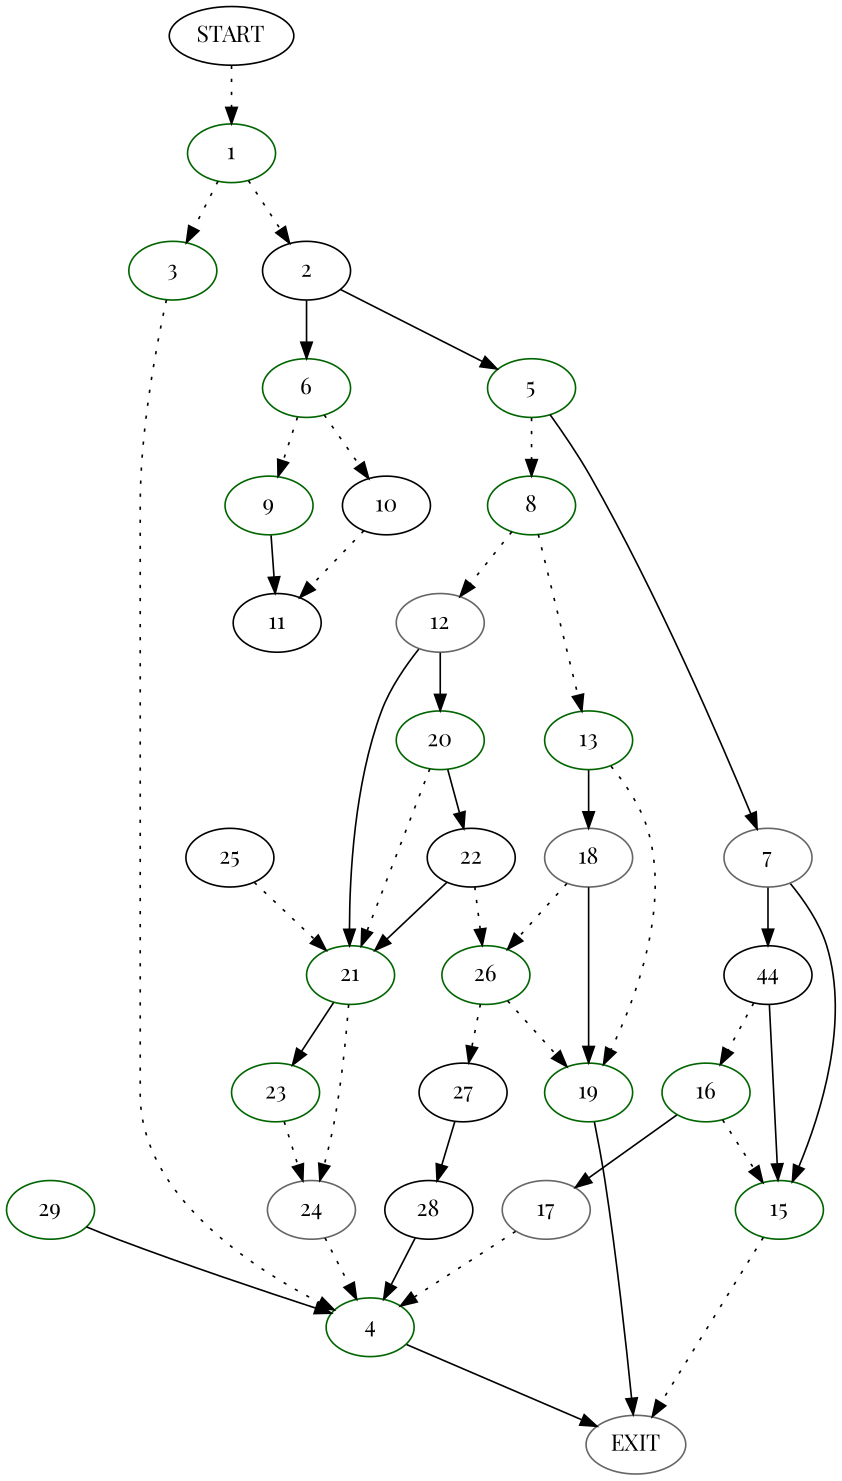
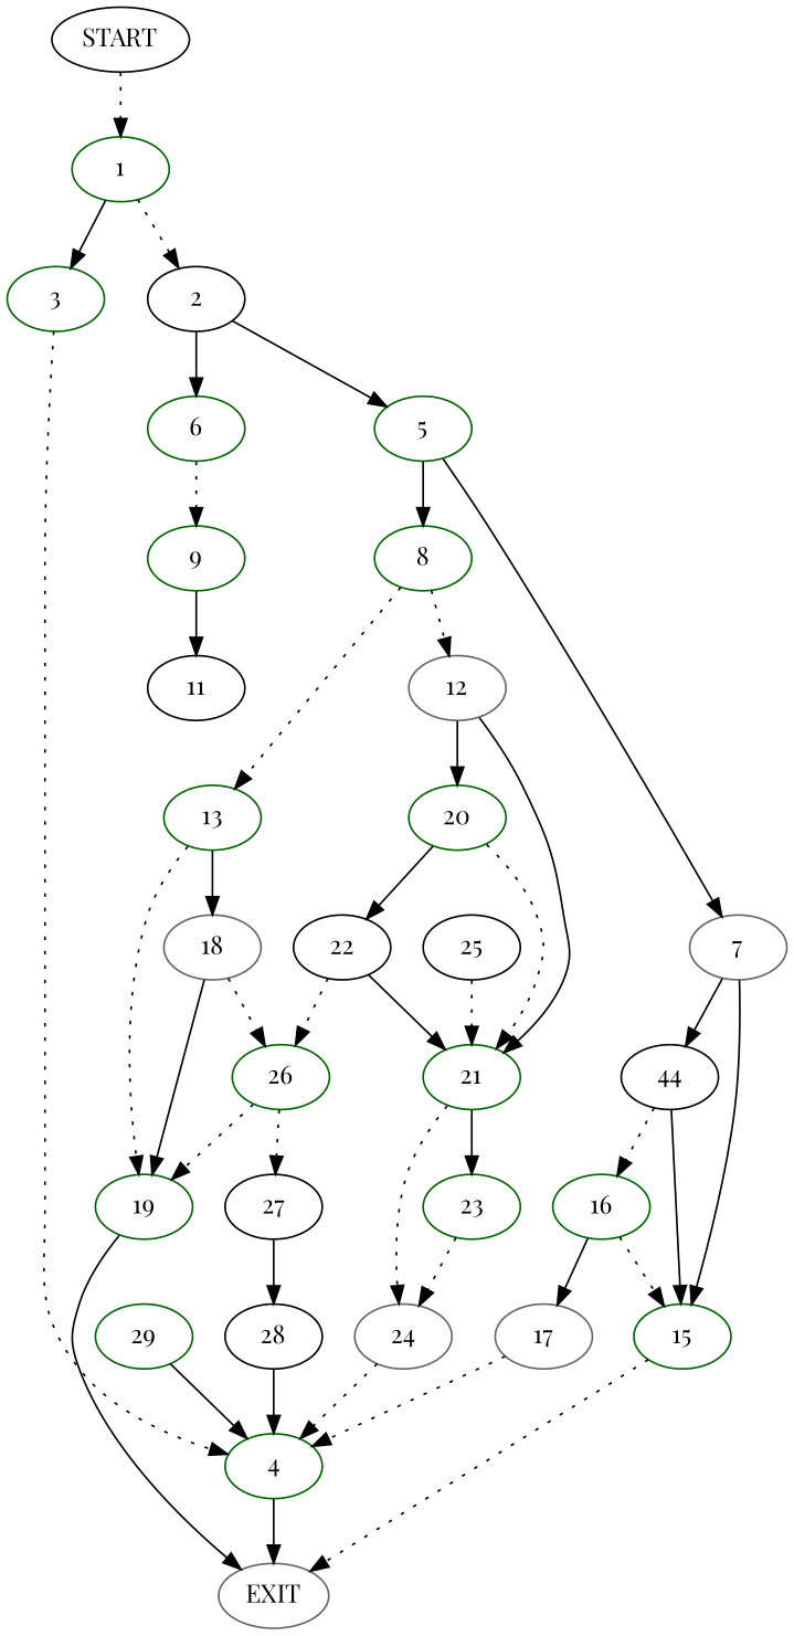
  digraph {
    fontname="Playfair Display"
    node [color=darkgreen fontname="Playfair Display"]
    edge [fontname="Playfair Display" style=dotted]
    n1 [color=black label=START]
    1
    2 [color=black]
    3
    n5 [color=gray40 label=EXIT]
    5
    6
    4
    7 [color=gray40]
    8
    9
-   10 [color=black]
    n13 [color=black label=44]
    15
    12 [color=gray40]
    13
    11 [color=black]
    16
    20
    21
    18 [color=gray40]
    19
    22 [color=black]
    23
    24 [color=gray40]
    26
    17 [color=gray40]
    27 [color=black]
    25 [color=black]
    28 [color=black]
    29
    n1 -> 1
    1 -> 2
-   1 -> 3
+   1 -> 3 [style=solid]
    2 -> 5 [style=solid]
    2 -> 6 [style=solid]
    3 -> 4
    5 -> 7 [style=solid]
-   5 -> 8
+   5 -> 8 [style=solid]
    6 -> 9
-   6 -> 10
    4 -> n5 [style=solid]
    7 -> n13 [style=solid]
    7 -> 15 [style=solid]
    8 -> 12
    8 -> 13
    9 -> 11 [style=solid]
-   10 -> 11
    n13 -> 15 [style=solid]
    n13 -> 16
    15 -> n5
    12 -> 20 [style=solid]
    12 -> 21 [style=solid]
    13 -> 18 [style=solid]
    13 -> 19
    16 -> 15
    16 -> 17 [style=solid]
    20 -> 21
    20 -> 22 [style=solid]
    21 -> 23 [style=solid]
    21 -> 24
    18 -> 19 [style=solid]
    18 -> 26
    19 -> n5 [style=solid]
    22 -> 21 [style=solid]
    22 -> 26
    23 -> 24
    24 -> 4
    26 -> 19
    26 -> 27
    17 -> 4
    27 -> 28 [style=solid]
    25 -> 21
    28 -> 4 [style=solid]
    29 -> 4 [style=solid]
  }
